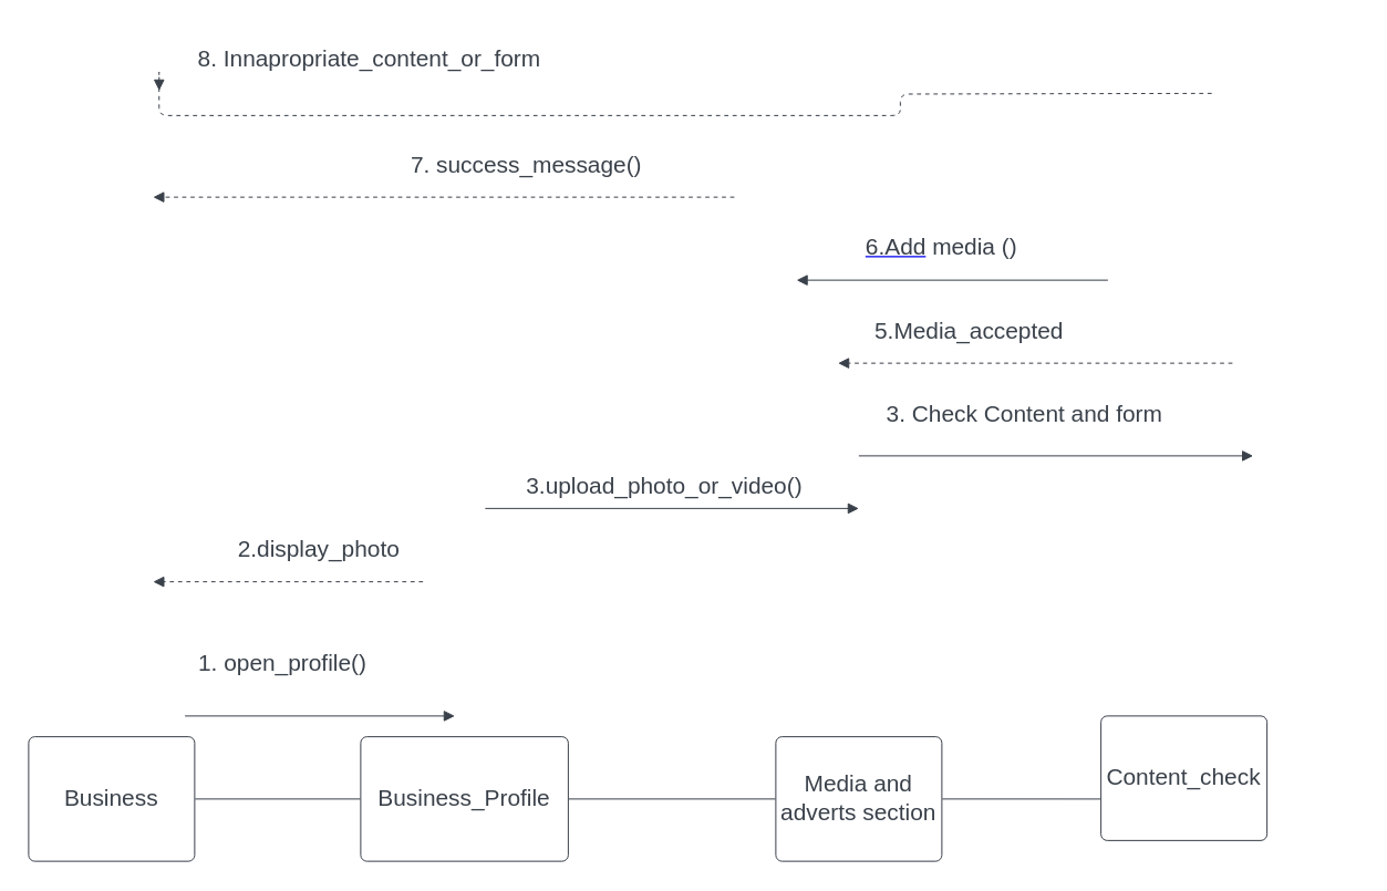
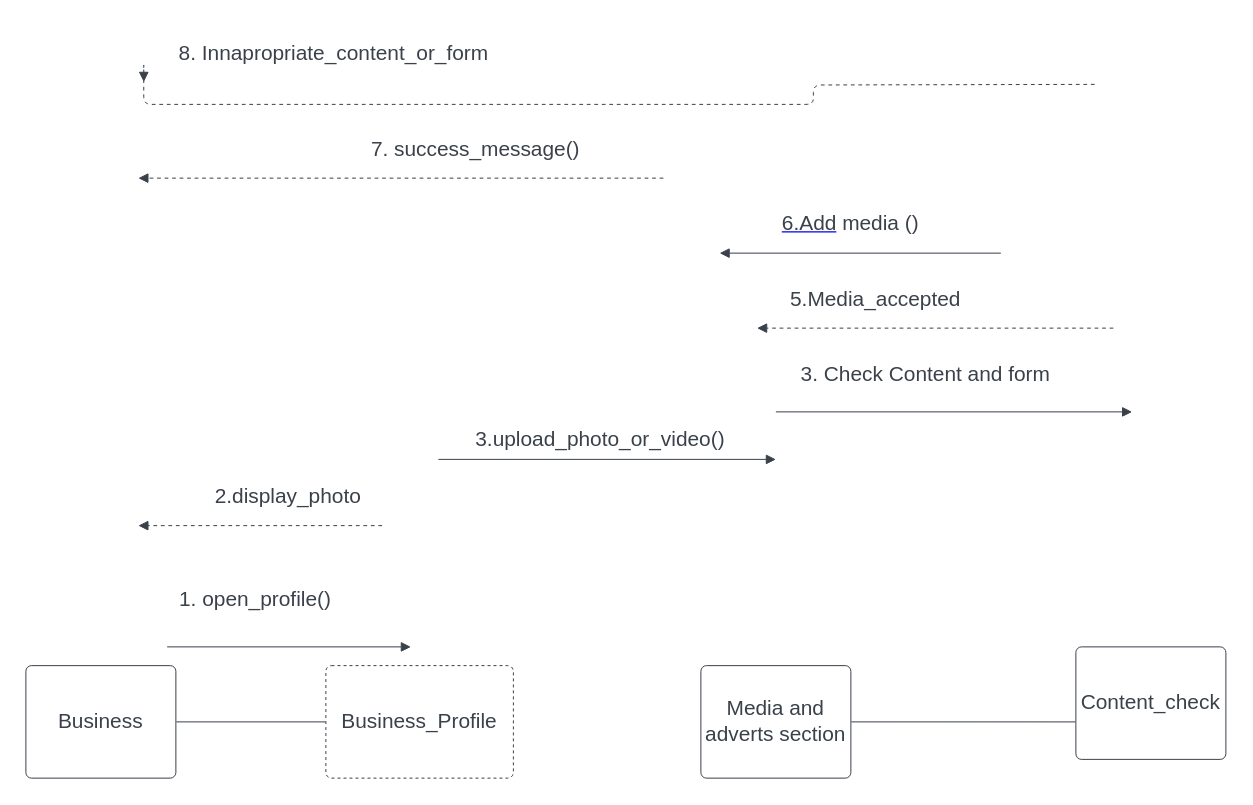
  <mxCell id="0" />
  <mxCell id="1" parent="0" />
  <mxCell id="2" value="&lt;div style=&quot;display: flex; justify-content: center; text-align: center; align-items: baseline; font-size: 0; line-height: 1.25;margin-top: -2px;&quot;&gt;&lt;span&gt;&lt;a href=&quot;http://6.Add&quot;&gt;&lt;span style=&quot;font-size:16.7px;color:#3a414a;&quot;&gt;6.Add&lt;/span&gt;&lt;/a&gt;&lt;span style=&quot;font-size:16.7px;color:#3a414a;&quot;&gt; media ()&lt;/span&gt;&lt;/span&gt;&lt;/div&gt;" style="html=1;overflow=block;blockSpacing=1;whiteSpace=wrap;fontSize=13;spacing=0;fillColor=#ffffff;strokeWidth=1.5;strokeColor=none;" vertex="1" parent="1"><mxGeometry x="590" y="157" width="180" height="45" as="geometry" /></mxCell>
  <mxCell id="3" value="8. Innapropriate_content_or_form" style="html=1;overflow=block;blockSpacing=1;whiteSpace=wrap;fontSize=16.7;fontColor=#3a414a;spacing=0;fillColor=#ffffff;strokeWidth=1.5;strokeColor=none;" vertex="1" parent="1"><mxGeometry x="108" y="20" width="317" height="45" as="geometry" /></mxCell>
  <mxCell id="4" value="3. Check Content and form" style="html=1;overflow=block;blockSpacing=1;whiteSpace=wrap;fontSize=16.7;fontColor=#3a414a;spacing=0;fillColor=#ffffff;strokeWidth=1.5;strokeColor=none;" vertex="1" parent="1"><mxGeometry x="635" y="277" width="210" height="45" as="geometry" /></mxCell>
  <mxCell id="5" value="5.Media_accepted" style="html=1;overflow=block;blockSpacing=1;whiteSpace=wrap;fontSize=16.7;fontColor=#3a414a;spacing=0;fillColor=#ffffff;strokeWidth=1.5;strokeColor=none;" vertex="1" parent="1"><mxGeometry x="610" y="217" width="180" height="45" as="geometry" /></mxCell>
  <mxCell id="6" value="7. success_message()" style="html=1;overflow=block;blockSpacing=1;whiteSpace=wrap;fontSize=16.7;fontColor=#3a414a;spacing=0;fillColor=#ffffff;strokeWidth=1.5;strokeColor=none;" vertex="1" parent="1"><mxGeometry x="290" y="97" width="180" height="45" as="geometry" /></mxCell>
  <mxCell id="7" value="3.upload_photo_or_video()" style="html=1;overflow=block;blockSpacing=1;whiteSpace=wrap;fontSize=16.7;fontColor=#3a414a;spacing=0;fillColor=#ffffff;strokeWidth=1.5;strokeColor=none;" vertex="1" parent="1"><mxGeometry x="380" y="329" width="180" height="45" as="geometry" /></mxCell>
  <mxCell id="8" value="2.display_photo" style="html=1;overflow=block;blockSpacing=1;whiteSpace=wrap;fontSize=16.7;fontColor=#3a414a;spacing=0;fillColor=#ffffff;strokeWidth=1.5;strokeColor=none;" vertex="1" parent="1"><mxGeometry x="140" y="374" width="180" height="45" as="geometry" /></mxCell>
  <mxCell id="9" value="&lt;ol style=&quot;margin: 0px; padding-left: 10px;list-style-position: inside; list-style-type:decimal&quot;&gt;&lt;li style=&quot;text-align:left;color:#3a414a;font-size:16.7px;&quot;&gt;&lt;span style=&quot;margin-left: 0px;margin-top: -2px;&quot;&gt;&lt;span style=&quot;font-size:16.7px;color:#3a414a;&quot;&gt;open_profile()&lt;/span&gt;&lt;/span&gt;&lt;/li&gt;&lt;/ol&gt;" style="html=1;overflow=block;blockSpacing=1;whiteSpace=wrap;fontSize=13;spacing=0;fillColor=#ffffff;strokeWidth=1.5;strokeColor=none;" vertex="1" parent="1"><mxGeometry x="133" y="457" width="180" height="45" as="geometry" /></mxCell>
  <mxCell id="10" value="Business" style="html=1;overflow=block;blockSpacing=1;whiteSpace=wrap;fontSize=16.7;fontColor=#3a414a;spacing=3.8;strokeColor=#3a414a;strokeOpacity=100;rounded=1;absoluteArcSize=1;arcSize=9;strokeWidth=0.8;" vertex="1" parent="1"><mxGeometry x="20" y="532" width="120" height="90" as="geometry" /></mxCell>
- <mxCell id="11" value="Business_Profile" style="html=1;overflow=block;blockSpacing=1;whiteSpace=wrap;fontSize=16.7;fontColor=#3a414a;spacing=3.8;strokeColor=#3a414a;strokeOpacity=100;rounded=1;absoluteArcSize=1;arcSize=9;strokeWidth=0.8;" vertex="1" parent="1"><mxGeometry x="260" y="532" width="150" height="90" as="geometry" /></mxCell>
+ <mxCell id="11" value="Business_Profile" style="html=1;overflow=block;blockSpacing=1;whiteSpace=wrap;fontSize=16.7;fontColor=#3a414a;spacing=3.8;strokeColor=#3a414a;strokeOpacity=100;rounded=1;absoluteArcSize=1;arcSize=9;strokeWidth=0.8;dashed=1;" vertex="1" parent="1"><mxGeometry x="260" y="532" width="150" height="90" as="geometry" /></mxCell>
  <mxCell id="12" value="Media and adverts section" style="html=1;overflow=block;blockSpacing=1;whiteSpace=wrap;fontSize=16.7;fontColor=#3a414a;spacing=3.8;strokeColor=#3a414a;strokeOpacity=100;rounded=1;absoluteArcSize=1;arcSize=9;strokeWidth=0.8;" vertex="1" parent="1"><mxGeometry x="560" y="532" width="120" height="90" as="geometry" /></mxCell>
  <mxCell id="13" value="" style="html=1;jettySize=18;whiteSpace=wrap;fontSize=13;strokeColor=#3a414a;strokeOpacity=100;strokeWidth=0.8;rounded=1;arcSize=12;edgeStyle=orthogonalEdgeStyle;startArrow=none;endArrow=none;exitX=1.003;exitY=0.5;exitPerimeter=0;entryX=-0.002;entryY=0.5;entryPerimeter=0;" edge="1" parent="1" source="10" target="11"><mxGeometry width="100" height="100" relative="1" as="geometry"><Array as="points" /></mxGeometry></mxCell>
- <mxCell id="14" value="" style="html=1;jettySize=18;whiteSpace=wrap;fontSize=13;strokeColor=#3a414a;strokeOpacity=100;strokeWidth=0.8;rounded=1;arcSize=12;edgeStyle=orthogonalEdgeStyle;startArrow=none;endArrow=none;exitX=1.002;exitY=0.5;exitPerimeter=0;entryX=-0.003;entryY=0.5;entryPerimeter=0;" edge="1" parent="1" source="11" target="12"><mxGeometry width="100" height="100" relative="1" as="geometry"><Array as="points" /></mxGeometry></mxCell>
  <mxCell id="15" value="" style="html=1;jettySize=18;whiteSpace=wrap;fontSize=13;strokeColor=#3a414a;strokeOpacity=100;strokeWidth=0.8;rounded=1;arcSize=12;edgeStyle=orthogonalEdgeStyle;startArrow=none;endArrow=block;endFill=1;" edge="1" parent="1"><mxGeometry width="100" height="100" relative="1" as="geometry"><Array as="points" /><mxPoint x="133" y="517" as="sourcePoint" /><mxPoint x="328" y="517" as="targetPoint" /></mxGeometry></mxCell>
  <mxCell id="16" value="" style="html=1;jettySize=18;whiteSpace=wrap;fontSize=13;strokeColor=#3a414a;strokeOpacity=100;dashed=1;fixDash=1;strokeWidth=0.8;rounded=1;arcSize=12;edgeStyle=orthogonalEdgeStyle;startArrow=none;endArrow=block;endFill=1;" edge="1" parent="1"><mxGeometry width="100" height="100" relative="1" as="geometry"><Array as="points" /><mxPoint x="305" y="420" as="sourcePoint" /><mxPoint x="110" y="420" as="targetPoint" /></mxGeometry></mxCell>
  <mxCell id="17" value="" style="html=1;jettySize=18;whiteSpace=wrap;fontSize=13;strokeColor=#3a414a;strokeOpacity=100;strokeWidth=0.8;rounded=1;arcSize=12;edgeStyle=orthogonalEdgeStyle;startArrow=none;endArrow=block;endFill=1;" edge="1" parent="1"><mxGeometry width="100" height="100" relative="1" as="geometry"><Array as="points" /><mxPoint x="350" y="367" as="sourcePoint" /><mxPoint x="620" y="367" as="targetPoint" /></mxGeometry></mxCell>
- <mxCell id="18" value="Content_check" style="html=1;overflow=block;blockSpacing=1;whiteSpace=wrap;fontSize=16.7;fontColor=#3a414a;spacing=3.8;strokeColor=#3a414a;strokeOpacity=100;rounded=1;absoluteArcSize=1;arcSize=9;strokeWidth=0.8;" vertex="1" parent="1"><mxGeometry x="795" y="517" width="120" height="90" as="geometry" /></mxCell>
+ <mxCell id="18" value="Content_check" style="html=1;overflow=block;blockSpacing=1;whiteSpace=wrap;fontSize=16.7;fontColor=#3a414a;spacing=3.8;strokeColor=#3a414a;strokeOpacity=100;rounded=1;absoluteArcSize=1;arcSize=9;strokeWidth=0.8;" vertex="1" parent="1"><mxGeometry x="860" y="517" width="120" height="90" as="geometry" /></mxCell>
  <mxCell id="19" value="" style="html=1;jettySize=18;whiteSpace=wrap;fontSize=13;strokeColor=#3a414a;strokeOpacity=100;strokeWidth=0.8;rounded=1;arcSize=12;edgeStyle=orthogonalEdgeStyle;startArrow=none;endArrow=block;endFill=1;" edge="1" parent="1"><mxGeometry width="100" height="100" relative="1" as="geometry"><Array as="points" /><mxPoint x="620" y="329" as="sourcePoint" /><mxPoint x="905" y="329" as="targetPoint" /></mxGeometry></mxCell>
  <mxCell id="20" value="" style="html=1;jettySize=18;whiteSpace=wrap;fontSize=13;strokeColor=#3a414a;strokeOpacity=100;dashed=1;fixDash=1;strokeWidth=0.8;rounded=1;arcSize=12;edgeStyle=orthogonalEdgeStyle;startArrow=none;endArrow=block;endFill=1;" edge="1" parent="1"><mxGeometry width="100" height="100" relative="1" as="geometry"><Array as="points" /><mxPoint x="890" y="262" as="sourcePoint" /><mxPoint x="605" y="262" as="targetPoint" /></mxGeometry></mxCell>
  <mxCell id="21" value="" style="html=1;jettySize=18;whiteSpace=wrap;fontSize=13;strokeColor=#3a414a;strokeOpacity=100;strokeWidth=0.8;rounded=1;arcSize=12;edgeStyle=orthogonalEdgeStyle;startArrow=none;endArrow=none;exitX=1.003;exitY=0.5;exitPerimeter=0;entryX=-0.003;entryY=0.667;entryPerimeter=0;" edge="1" parent="1" source="12" target="18"><mxGeometry width="100" height="100" relative="1" as="geometry"><Array as="points" /></mxGeometry></mxCell>
  <mxCell id="22" value="" style="html=1;jettySize=18;whiteSpace=wrap;fontSize=13;strokeColor=#3a414a;strokeOpacity=100;strokeWidth=0.8;rounded=1;arcSize=12;edgeStyle=orthogonalEdgeStyle;startArrow=none;endArrow=block;endFill=1;" edge="1" parent="1"><mxGeometry width="100" height="100" relative="1" as="geometry"><Array as="points" /><mxPoint x="800" y="202" as="sourcePoint" /><mxPoint x="575" y="202" as="targetPoint" /></mxGeometry></mxCell>
  <mxCell id="23" value="" style="html=1;jettySize=18;whiteSpace=wrap;fontSize=13;strokeColor=#3a414a;strokeOpacity=100;dashed=1;fixDash=1;strokeWidth=0.8;rounded=1;arcSize=12;edgeStyle=orthogonalEdgeStyle;startArrow=none;endArrow=block;endFill=1;" edge="1" parent="1"><mxGeometry width="100" height="100" relative="1" as="geometry"><Array as="points" /><mxPoint x="530" y="142" as="sourcePoint" /><mxPoint x="110" y="142" as="targetPoint" /></mxGeometry></mxCell>
  <mxCell id="24" value="" style="html=1;jettySize=18;whiteSpace=wrap;fontSize=13;strokeColor=#3a414a;strokeOpacity=100;dashed=1;fixDash=1;strokeWidth=0.8;rounded=1;arcSize=12;edgeStyle=orthogonalEdgeStyle;startArrow=none;endArrow=block;endFill=1;entryX=0.02;entryY=1;entryPerimeter=0;" edge="1" parent="1" target="3"><mxGeometry width="100" height="100" relative="1" as="geometry"><Array as="points" /><mxPoint x="875" y="67" as="sourcePoint" /></mxGeometry></mxCell>
